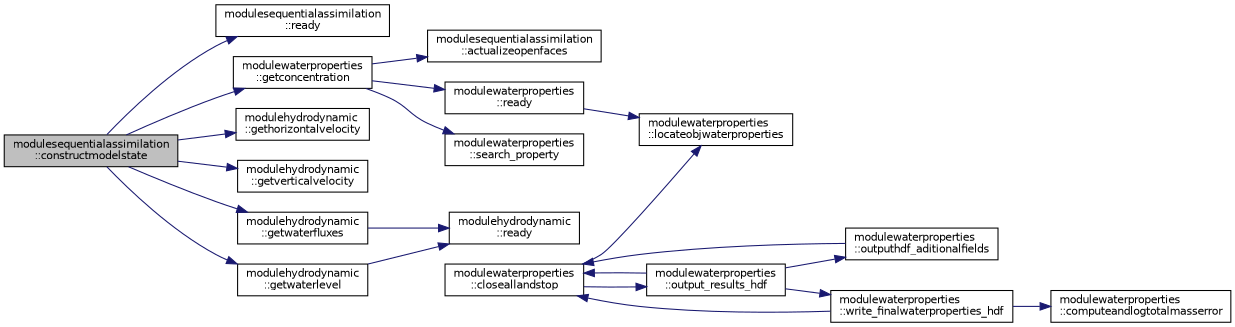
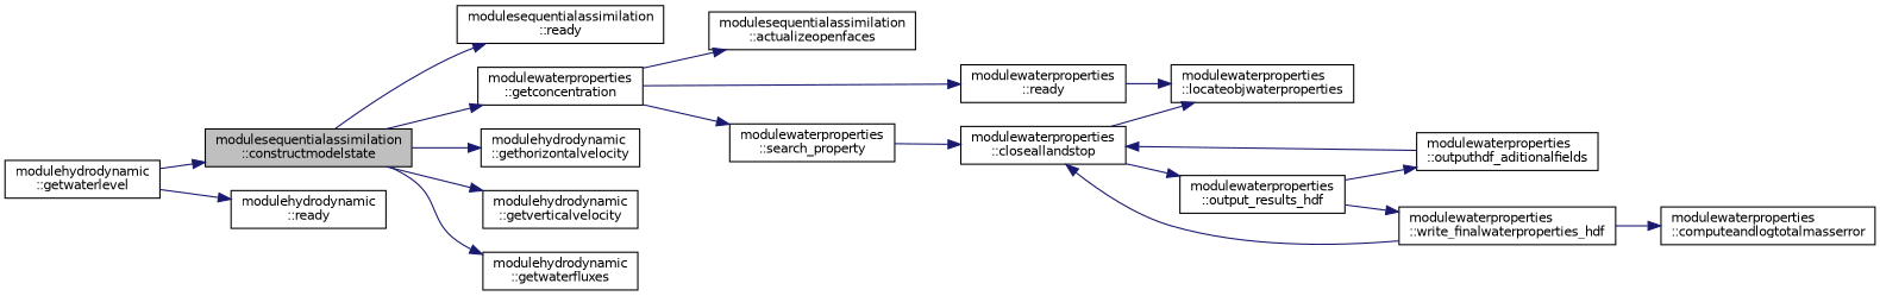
  digraph {
    rankdir=LR
    node [color=black fillcolor=white fontname=Helvetica fontsize=10 shape=record style=filled]
    edge [color=midnightblue fontname=Helvetica fontsize=10 labelfontname=Helvetica labelfontsize=10 style=solid]
    n1 [fillcolor=grey75 fontcolor=black height=0.2 label="modulesequentialassimilation\l::constructmodelstate" width=0.4]
    n2 [height=0.2 label="modulesequentialassimilation\l::ready" width=0.4]
    n3 [height=0.2 label="modulewaterproperties\l::getconcentration" width=0.4]
    n4 [height=0.2 label="modulehydrodynamic\l::gethorizontalvelocity" width=0.4]
    n5 [height=0.2 label="modulehydrodynamic\l::getverticalvelocity" width=0.4]
    n6 [height=0.2 label="modulehydrodynamic\l::getwaterfluxes" width=0.4]
    n7 [height=0.2 label="modulehydrodynamic\l::getwaterlevel" width=0.4]
    n8 [height=0.2 label="modulesequentialassimilation\l::actualizeopenfaces" width=0.4]
    n9 [height=0.2 label="modulewaterproperties\l::ready" width=0.4]
    n10 [height=0.2 label="modulewaterproperties\l::search_property" width=0.4]
    n11 [height=0.2 label="modulehydrodynamic\l::ready" width=0.4]
    n12 [height=0.2 label="modulewaterproperties\l::locateobjwaterproperties" width=0.4]
    n13 [height=0.2 label="modulewaterproperties\l::closeallandstop" width=0.4]
    n14 [height=0.2 label="modulewaterproperties\l::output_results_hdf" width=0.4]
    n15 [height=0.2 label="modulewaterproperties\l::outputhdf_aditionalfields" width=0.4]
    n16 [height=0.2 label="modulewaterproperties\l::write_finalwaterproperties_hdf" width=0.4]
    n17 [height=0.2 label="modulewaterproperties\l::computeandlogtotalmasserror" width=0.4]
    n1 -> n2
    n1 -> n3
    n1 -> n4
    n1 -> n5
    n1 -> n6
-   n1 -> n7
+   n7 -> n1
    n3 -> n8
    n3 -> n9
    n3 -> n10
-   n6 -> n11
    n7 -> n11
    n9 -> n12
    n13 -> n12
    n13 -> n14
-   n14 -> n13
+   n10 -> n13
    n14 -> n15
    n14 -> n16
    n15 -> n13
    n16 -> n13
    n16 -> n17
  }
